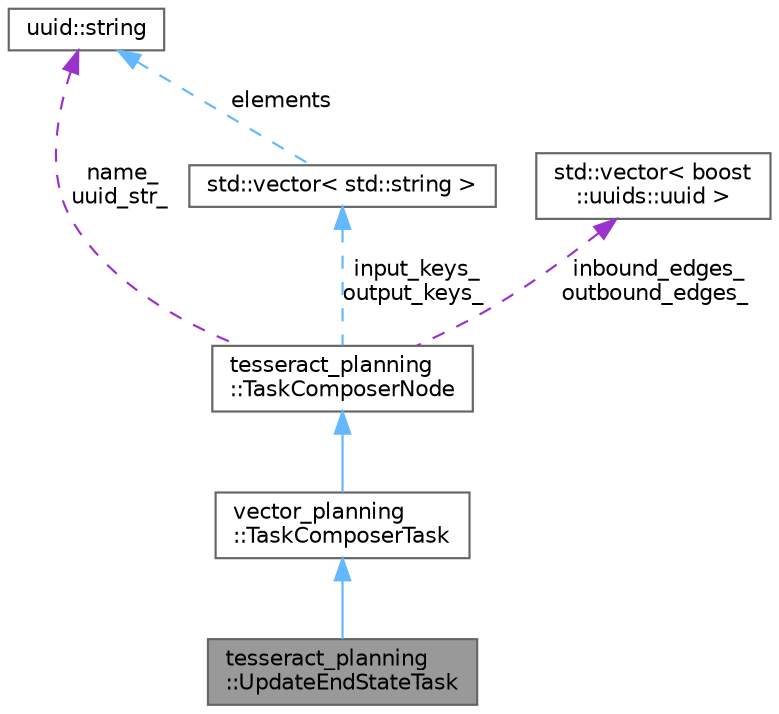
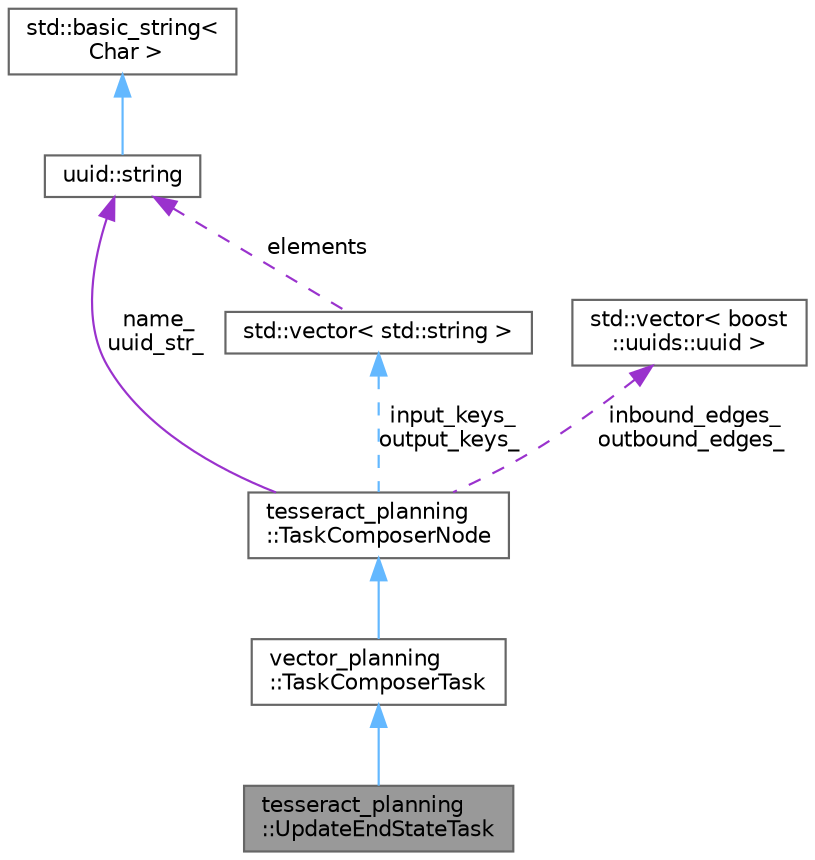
  digraph {
    node [color=gray40 fillcolor=white fontname=Helvetica fontsize=10 shape=box style=filled]
    edge [color=steelblue1 dir=back fontname=Helvetica fontsize=10 labelfontname=Helvetica labelfontsize=10 style=dashed]
    n1 [fillcolor=grey60 fontcolor=black height=0.2 label="tesseract_planning\l::UpdateEndStateTask" width=0.4]
    n2 [height=0.2 label="vector_planning\l::TaskComposerTask" width=0.4]
    n3 [height=0.2 label="tesseract_planning\l::TaskComposerNode" width=0.4]
    n4 [height=0.2 label="uuid::string" width=0.4]
    n5 [height=0.2 label="std::vector\< std::string \>" width=0.4]
+   n6 [height=0.2 label="std::basic_string\<\l Char \>" width=0.4]
    n7 [height=0.2 label="std::vector\< boost\l::uuids::uuid \>" width=0.4]
    n2 -> n1 [style=solid]
    n3 -> n2 [style=solid]
-   n4 -> n3 [color=darkorchid3 label=" name_\nuuid_str_"]
-   n4 -> n5 [label=" elements"]
+   n4 -> n3 [color=darkorchid3 label=" name_\nuuid_str_" style=solid]
+   n4 -> n5 [color=darkorchid3 label=" elements"]
    n5 -> n3 [label=" input_keys_\noutput_keys_"]
+   n6 -> n4 [style=solid]
    n7 -> n3 [color=darkorchid3 label=" inbound_edges_\noutbound_edges_"]
  }
